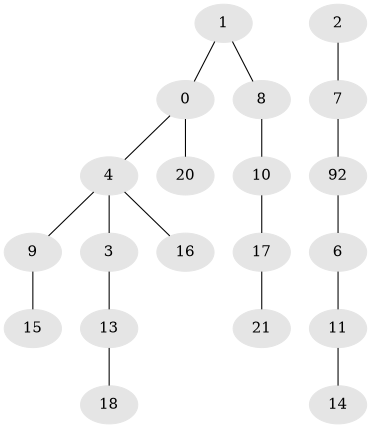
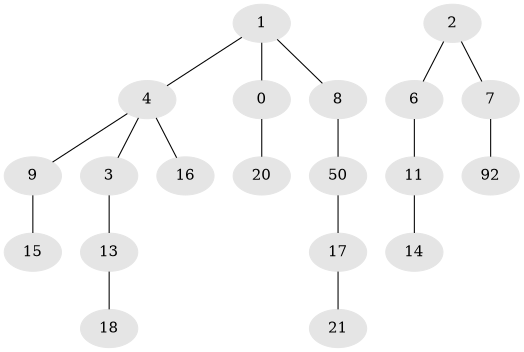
  graph {
    node [color=gray90 style=filled]
    edge [weight=1.0]
    1
    4
    n3 [label=0]
    8
    2
    6
    7
    9
    3
    16
    20
-   10
+   10 [label=50]
    15
    13
    11
    n16 [label=92]
    18
    14
    17
    21
-   n3 -- 4
+   1 -- 4
    1 -- n3
    1 -- 8
    4 -- 9
    4 -- 3
    4 -- 16
    n3 -- 20
    8 -- 10
-   n16 -- 6
+   2 -- 6
    2 -- 7
    6 -- 11 [weight=2.0]
    7 -- n16 [weight=4.0]
    9 -- 15
    3 -- 13
    10 -- 17
    13 -- 18 [weight=2.0]
    11 -- 14
    17 -- 21
  }
